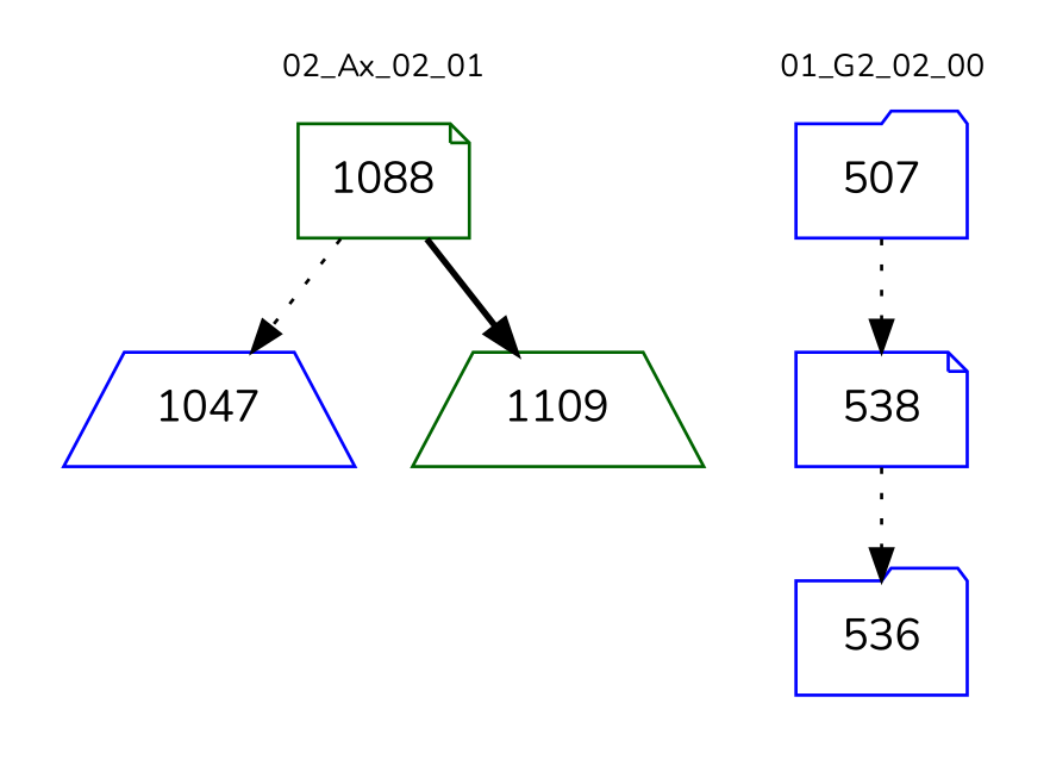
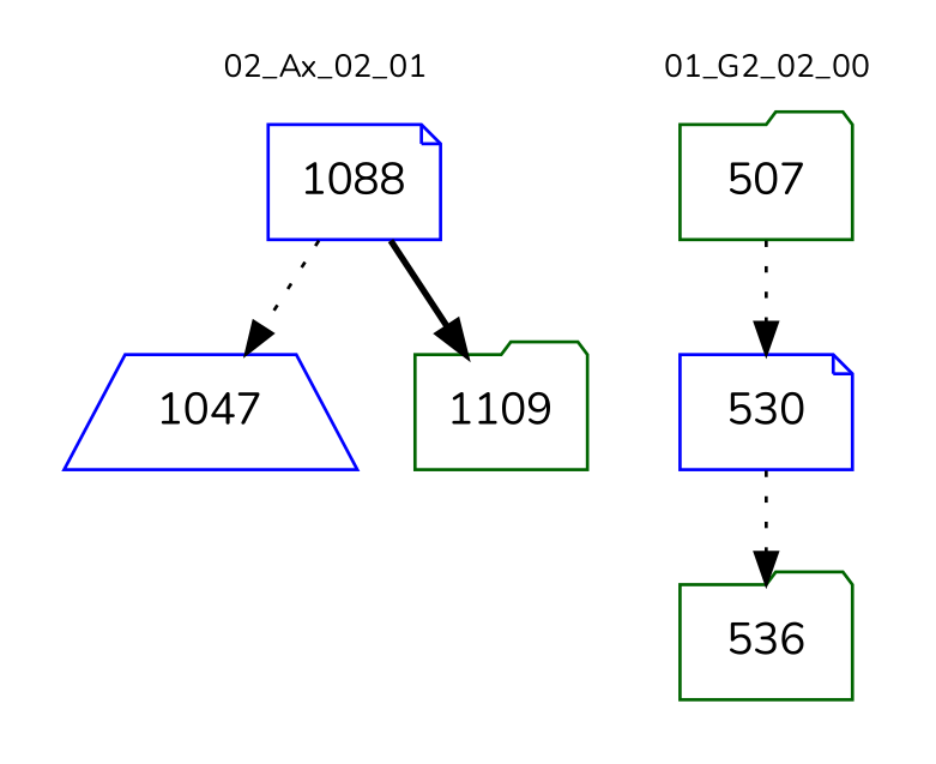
  digraph {
    fontname=Nunito
    node [color=darkgreen fontname=Nunito shape=note]
    edge [color=black fontname=Nunito style=dotted]
-   n1 [label=1088]
+   n1 [color=blue label=1088]
    n2 [color=blue label=1047 shape=trapezium]
-   n3 [label=1109 shape=trapezium]
-   n4 [color=blue label=538]
-   n5 [color=blue label=507 shape=folder]
-   n6 [color=blue label=536 shape=folder]
+   n3 [label=1109 shape=folder]
+   n4 [color=blue label=530]
+   n5 [label=507 shape=folder]
+   n6 [label=536 shape=folder]
    subgraph cluster_1 {
      color=white
      fontsize=10
      label="02_Ax_02_01"
      n1
      n2
      n3
    }
    subgraph cluster_2 {
      color=white
      fontsize=10
      label="01_G2_02_00"
      n4
      n5
      n6
    }
    n1 -> n2
    n1 -> n3 [style=bold]
    n4 -> n6
    n5 -> n4
  }
